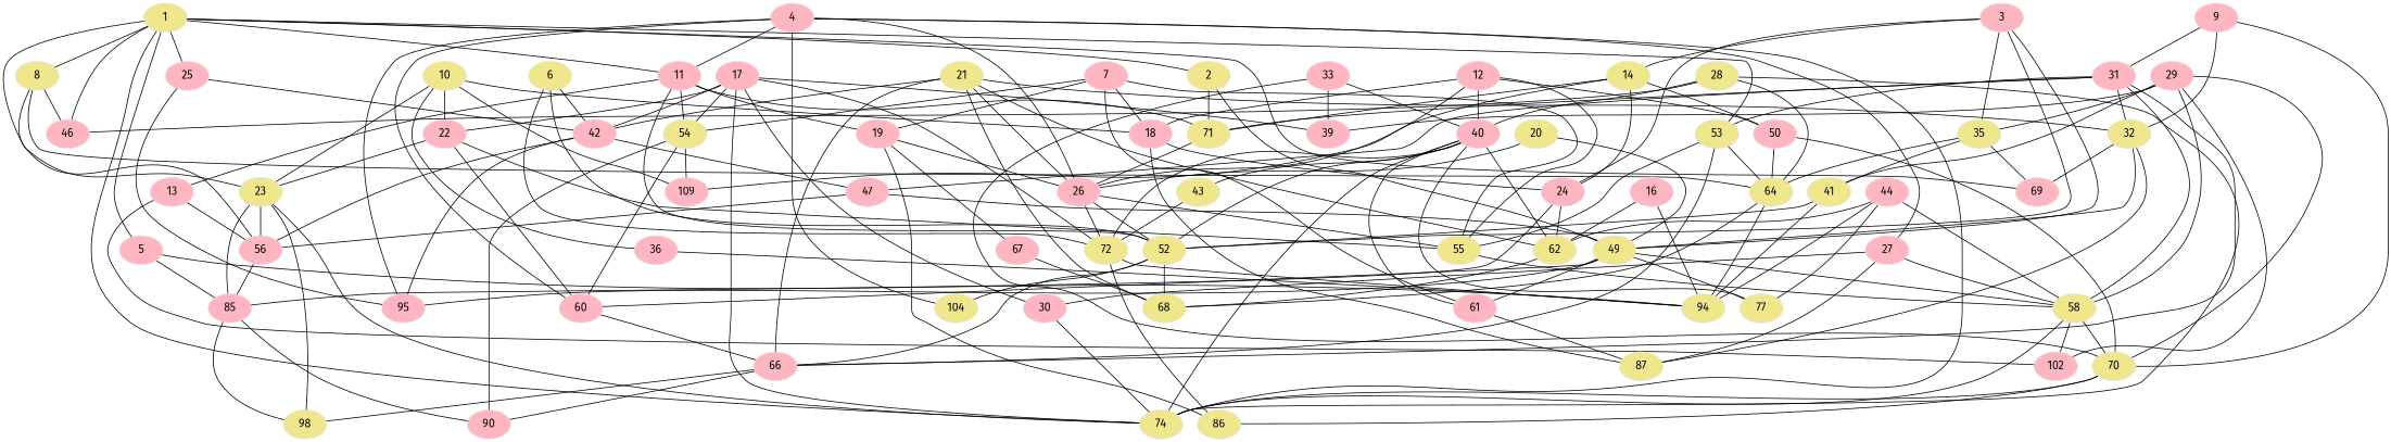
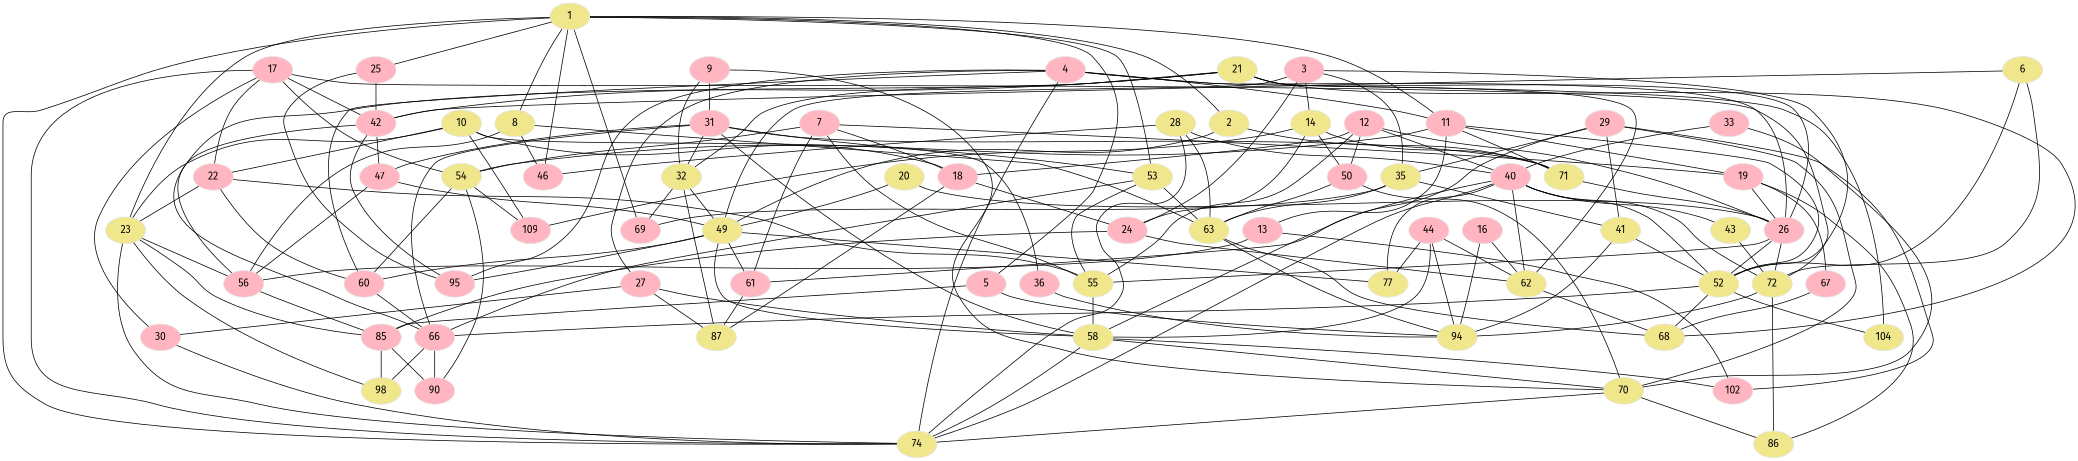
  graph {
    fontname="Fira Sans"
    node [color=gray90 fillcolor=lightpink fontname="Fira Sans" style=filled]
    edge [fontname="Fira Sans"]
    1 [fillcolor=khaki super="+105"]
    2 [fillcolor=khaki]
    5
    8 [fillcolor=khaki]
    11 [super="+15"]
    23 [fillcolor=khaki super="+92"]
    25
    46
    53 [fillcolor=khaki]
    69
    74 [fillcolor=khaki super="+101"]
    49 [fillcolor=khaki super="+89"]
    71 [fillcolor=khaki]
    85 [super="+100"]
    94 [fillcolor=khaki super="+115"]
    56 [super="+88"]
-   64 [fillcolor=khaki super="+80"]
+   64 [fillcolor=khaki super="+80" label=63]
    52 [fillcolor=khaki super="+82"]
    19
    54 [fillcolor=khaki super="+113"]
    13
    98 [fillcolor=khaki]
    95 [super="+97"]
    42 [super="+75"]
    31 [super="+51"]
    32 [fillcolor=khaki super="+99"]
    66 [super="+107"]
    58 [fillcolor=khaki super="+83"]
    47
    55 [fillcolor=khaki super="+63"]
    60 [super="+73"]
    61 [super="+93"]
    77 [fillcolor=khaki]
    26 [super="+37"]
    3 [super="+79"]
    14 [fillcolor=khaki super="+48"]
    24 [super="+57"]
    35 [fillcolor=khaki super="+112"]
    109
    50 [super="+108"]
    62 [fillcolor=khaki super="+81"]
    41 [fillcolor=khaki]
    104 [fillcolor=khaki]
    68 [fillcolor=khaki super="+91"]
    4 [super="+96"]
    27 [super="+103"]
    6 [fillcolor=khaki super="+114"]
    72 [fillcolor=khaki super="+84"]
    30
    87 [fillcolor=khaki]
    90
    86 [fillcolor=khaki]
    7 [super="+34"]
    18 [super="+110"]
    67
    9
    70 [fillcolor=khaki super="+78"]
    10 [fillcolor=khaki]
    22 [super="+111"]
    36
    102
    12 [super="+45"]
    40 [super="+106"]
    43 [fillcolor=khaki]
    16
    17 [super="+38"]
-   39
    20 [fillcolor=khaki]
    21 [fillcolor=khaki super="+59"]
    28 [fillcolor=khaki]
    29 [super="+116"]
    33 [super="+65"]
    44 [super="+76"]
    1 -- 2
    1 -- 5
    1 -- 8
    1 -- 11
    1 -- 23
    1 -- 25
    1 -- 46
    1 -- 53
    1 -- 69
    1 -- 74
    2 -- 49
    2 -- 71
    5 -- 85
    5 -- 94
    8 -- 46
    8 -- 56
    8 -- 64
    11 -- 71
    11 -- 52
    11 -- 19
    11 -- 54
    11 -- 13
    23 -- 74
    23 -- 85
    23 -- 56
    23 -- 98
    25 -- 95
    25 -- 42
    53 -- 64
    53 -- 66
    53 -- 55
    49 -- 95
    49 -- 58
    49 -- 60
    49 -- 61
    49 -- 77
    71 -- 26
    85 -- 98
    85 -- 90
    56 -- 85
    64 -- 94
    64 -- 68
    52 -- 66
    52 -- 104
    52 -- 68
    19 -- 26
    19 -- 86
    19 -- 67
    54 -- 60
    54 -- 109
    54 -- 90
    13 -- 56
    13 -- 102
    42 -- 56
    42 -- 95
    42 -- 47
    31 -- 53
    31 -- 71
    31 -- 32
    31 -- 66
    31 -- 58
    31 -- 47
    32 -- 69
    32 -- 49
    32 -- 87
    66 -- 98
    66 -- 90
    58 -- 74
    58 -- 70
    58 -- 102
    47 -- 49
    47 -- 56
    55 -- 58
    60 -- 66
    61 -- 87
    26 -- 52
    26 -- 55
    26 -- 72
    3 -- 49 [weight=2]
    3 -- 52
    3 -- 14
    3 -- 24
    3 -- 35
    14 -- 71
    14 -- 24
    14 -- 109
    14 -- 50
    24 -- 85 [weight=2]
    24 -- 62
    35 -- 69
    35 -- 64
    35 -- 41
    50 -- 64
    50 -- 70
    62 -- 68
    41 -- 94
    41 -- 52
    4 -- 11
    4 -- 74
    4 -- 95
    4 -- 60
    4 -- 26
    4 -- 104
    4 -- 27
    27 -- 58
    27 -- 30
    27 -- 87
    6 -- 52
    6 -- 42
    6 -- 72
    72 -- 94
    72 -- 86
    30 -- 74
    7 -- 19
    7 -- 54
    7 -- 55
    7 -- 61
    7 -- 18
    18 -- 24
    18 -- 87
    67 -- 68
    9 -- 31
    9 -- 32
    9 -- 70
    70 -- 74
    70 -- 86
    10 -- 23
    10 -- 109
    10 -- 18
    10 -- 22
    10 -- 36
    22 -- 23
    22 -- 55
    22 -- 60
    36 -- 94
    12 -- 55
    12 -- 26
    12 -- 50
    12 -- 18
    12 -- 40
    40 -- 74
    40 -- 52
    40 -- 61
    40 -- 77
    40 -- 62
    40 -- 72
    40 -- 43
    43 -- 72
    16 -- 94
    16 -- 62
    17 -- 74
    17 -- 54
    17 -- 42
    17 -- 72
    17 -- 30
    17 -- 22
-   17 -- 39
    20 -- 49
    20 -- 26
    21 -- 42
    21 -- 32
    21 -- 66
    21 -- 26
    21 -- 62
    21 -- 68
    28 -- 46
    28 -- 74
    28 -- 64
    28 -- 40
    29 -- 58
    29 -- 35
    29 -- 41
    29 -- 70
    29 -- 102
-   29 -- 39
    33 -- 70
    33 -- 40
-   33 -- 39
    44 -- 94
    44 -- 58
    44 -- 77
    44 -- 62
  }
